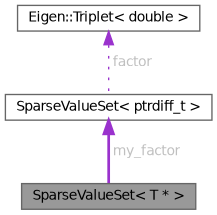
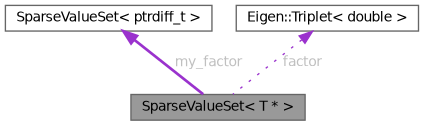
  digraph {
    node [color=gray40 fillcolor=white fontname=Helvetica fontsize=10 shape=box style=filled]
    edge [color=darkorchid3 dir=back fontcolor=grey fontname=Helvetica fontsize=10 labelfontname=Helvetica labelfontsize=10]
    n1 [fillcolor=grey60 fontcolor=black height=0.2 label="SparseValueSet\< T * \>" width=0.4]
    n2 [height=0.2 label="SparseValueSet\< ptrdiff_t \>" width=0.4]
    n3 [height=0.2 label="Eigen::Triplet\< double \>" width=0.4]
    n2 -> n1 [label=" my_factor" style=bold]
-   n3 -> n2 [label=" factor" style=dotted]
+   n3 -> n1 [label=" factor" style=dotted]
  }
